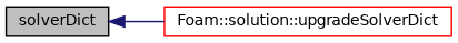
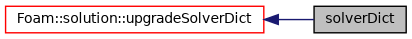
  digraph {
    rankdir=LR
    node [fontname=Helvetica fontsize=10 shape=record]
    n1 [color=black fillcolor=grey75 fontcolor=black height=0.2 label=solverDict style=filled width=0.4]
    n2 [color=red height=0.2 label="Foam::solution::upgradeSolverDict" width=0.4]
-   n1 -> n2 [color=midnightblue dir=back fontname=Helvetica fontsize=10 labelfontname=Helvetica labelfontsize=10 style=solid]
+   n2 -> n1 [color=midnightblue dir=back fontname=Helvetica fontsize=10 labelfontname=Helvetica labelfontsize=10 style=solid]
  }
